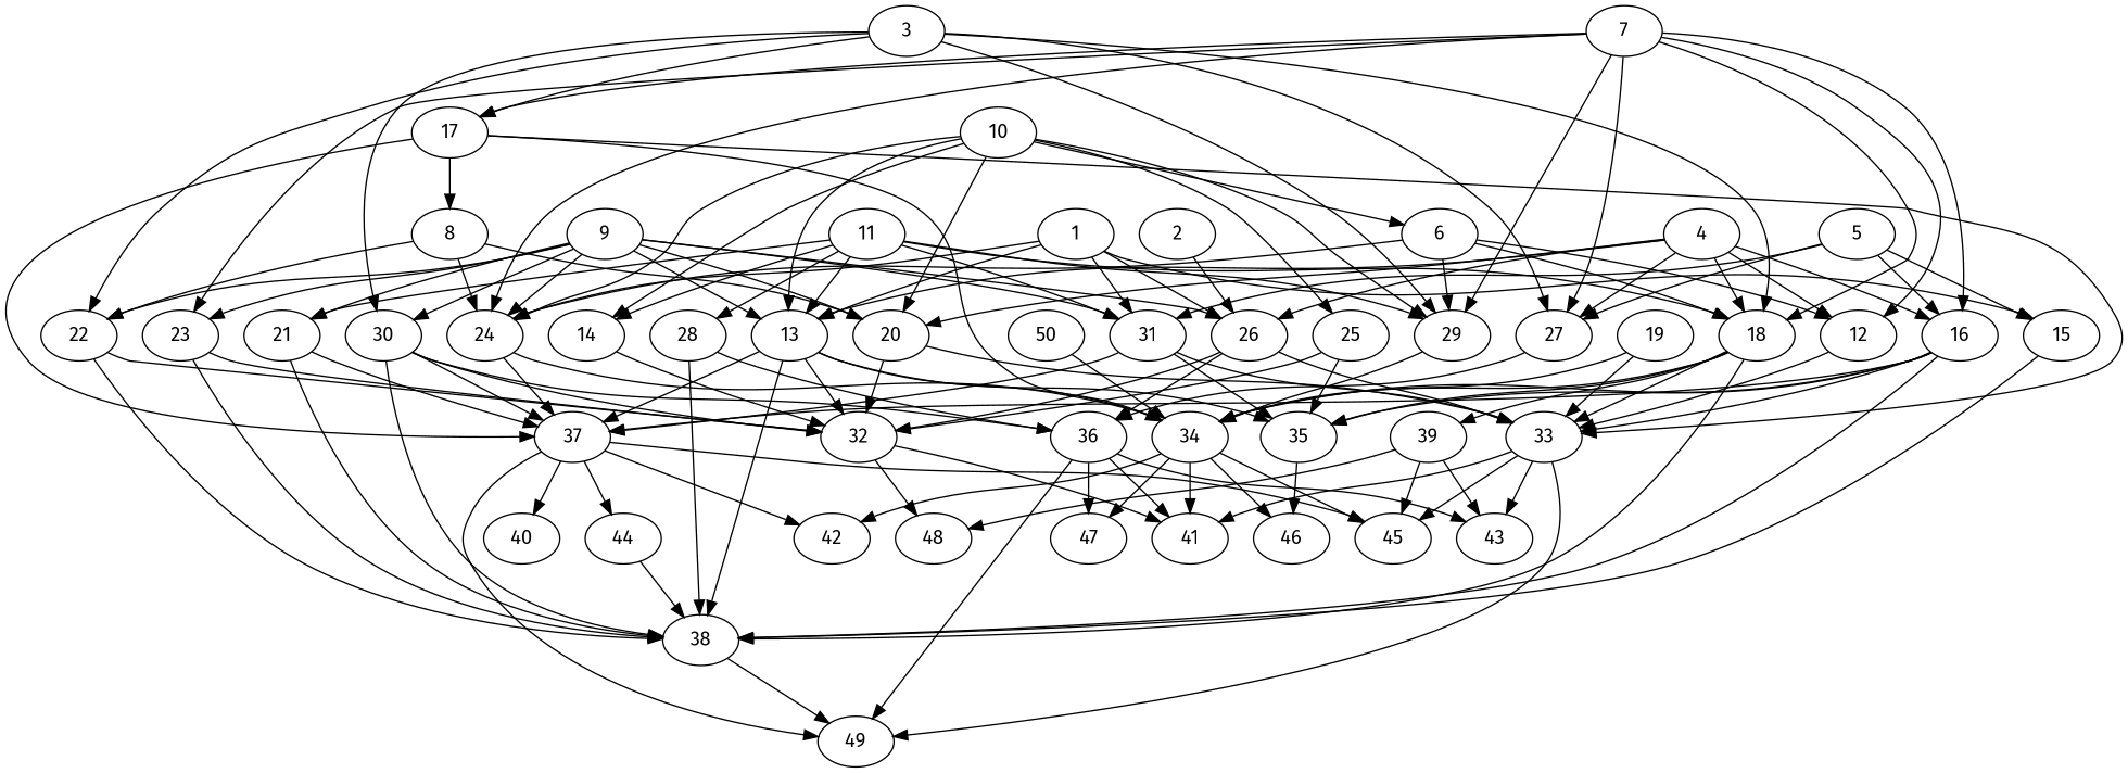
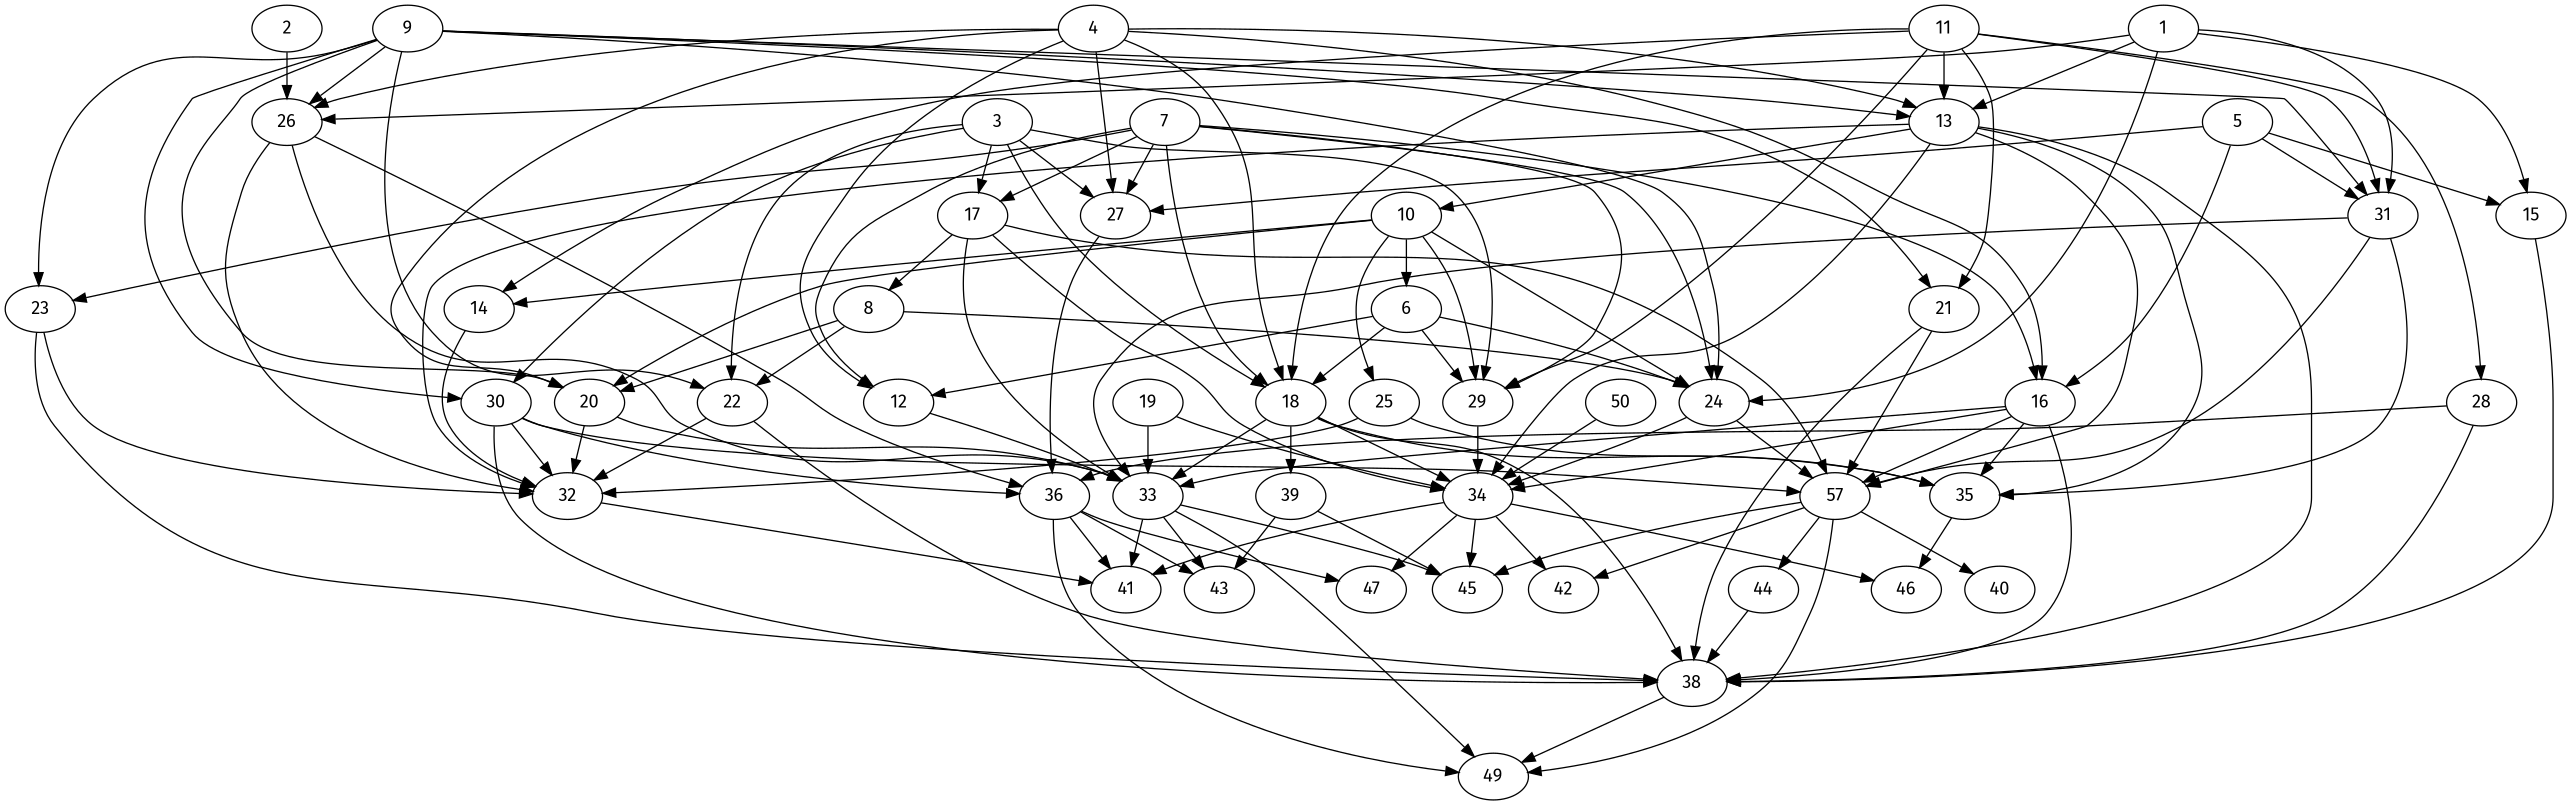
  digraph {
    fontname="Fira Sans"
    node [alpha=0.04 fontname="Fira Sans"]
    edge [fontname="Fira Sans"]
    1 [alpha=0.20 expect_size=26287104]
    13 [alpha=0.12 expect_size=24919040]
    15 [alpha=0.20 expect_size=44291072]
    24 [expect_size=8571904]
    26 [alpha=0.20 expect_size=38089728]
    31 [alpha=0.12 expect_size=26298368]
    32 [alpha=0.18 expect_size=37372928]
    34 [alpha=0.19 expect_size=31469568]
    35 [alpha=0.01 expect_size=41764864]
-   37 [alpha=0.01 expect_size=43551744]
+   37 [alpha=0.01 expect_size=43551744 label=57]
    38 [alpha=0.03 expect_size=17975296]
    33 [alpha=0.13 expect_size=39649280]
    36 [alpha=0.08 expect_size=43674624]
    41 [alpha=0.08 expect_size=24058880]
-   48 [alpha=0.02 expect_size=51334144]
    45 [alpha=0.12 expect_size=27022336]
    42 [alpha=0.08 expect_size=51912704]
    46 [alpha=0.11 expect_size=29111296]
    47 [alpha=0.19 expect_size=48836608]
    40 [expect_size=36283392]
    49 [alpha=0.17 expect_size=12182528]
    44 [alpha=0.08 expect_size=30432256]
    43 [alpha=0.17 expect_size=47478784]
    2 [alpha=0.19 expect_size=41946112]
    3 [alpha=0.03 expect_size=50772992]
    17 [alpha=0.05 expect_size=17564672]
    18 [alpha=0.18 expect_size=28006400]
    22 [alpha=0.01 expect_size=42559488]
    27 [alpha=0.09 expect_size=27541504]
    29 [alpha=0.07 expect_size=35340288]
    30 [alpha=0.15 expect_size=16907264]
    8 [alpha=0.01 expect_size=10128384]
    39 [alpha=0.17 expect_size=19017728]
    4 [alpha=0.05 expect_size=34171904]
    12 [alpha=0.14 expect_size=27246592]
    16 [alpha=0.16 expect_size=17379328]
    20 [expect_size=37150720]
    5 [alpha=0.09 expect_size=25567232]
    6 [alpha=0.00 expect_size=11596800]
    7 [expect_size=29006848]
    23 [alpha=0.17 expect_size=27436032]
    9 [alpha=0.02 expect_size=42033152]
    21 [alpha=0.05 expect_size=45470720]
    10 [expect_size=6713344]
    14 [alpha=0.13 expect_size=31491072]
    25 [alpha=0.01 expect_size=38374400]
    19 [alpha=0.12 expect_size=31475712]
    11 [alpha=0.19 expect_size=27627520]
    28 [alpha=0.00 expect_size=39747584]
    50 [alpha=0.18 expect_size=51987456]
    1 -> 13
    1 -> 15
    1 -> 24
    1 -> 26
    1 -> 31
    13 -> 32
    13 -> 34
    13 -> 35
    13 -> 37
    13 -> 38
    15 -> 38
    24 -> 34
    24 -> 37
    26 -> 32
    26 -> 33
    26 -> 36
    31 -> 35
    31 -> 37
    31 -> 33
    32 -> 41
-   32 -> 48
    34 -> 41
    34 -> 45
    34 -> 42
    34 -> 46
    34 -> 47
    35 -> 46
    37 -> 45
    37 -> 42
    37 -> 40
    37 -> 49
    37 -> 44
    38 -> 49
    33 -> 41
    33 -> 45
    33 -> 49
    33 -> 43
    36 -> 41
    36 -> 47
    36 -> 49
    36 -> 43
    44 -> 38
    2 -> 26
    3 -> 17
    3 -> 18
    3 -> 22
    3 -> 27
    3 -> 29
    3 -> 30
    17 -> 34
    17 -> 37
    17 -> 33
    17 -> 8
    18 -> 34
    18 -> 35
    18 -> 38
    18 -> 33
    18 -> 39
    22 -> 32
    22 -> 38
    27 -> 36
    29 -> 34
    30 -> 32
    30 -> 37
    30 -> 38
    30 -> 36
    8 -> 24
    8 -> 22
    8 -> 20
-   39 -> 48
    39 -> 45
    39 -> 43
    4 -> 13
    4 -> 26
    4 -> 18
    4 -> 27
    4 -> 12
    4 -> 16
    4 -> 20
    12 -> 33
    16 -> 34
    16 -> 35
    16 -> 37
    16 -> 38
    16 -> 33
    20 -> 32
    20 -> 33
    5 -> 15
    5 -> 31
    5 -> 27
    5 -> 16
    6 -> 24
    6 -> 18
    6 -> 29
    6 -> 12
    7 -> 24
    7 -> 17
    7 -> 18
    7 -> 27
    7 -> 29
    7 -> 12
    7 -> 16
    7 -> 23
    23 -> 32
    23 -> 38
    9 -> 13
    9 -> 24
    9 -> 26
    9 -> 31
    9 -> 22
    9 -> 30
    9 -> 20
    9 -> 23
    9 -> 21
    21 -> 37
    21 -> 38
-   10 -> 13
+   13 -> 10
    10 -> 24
    10 -> 29
    10 -> 20
    10 -> 6
    10 -> 14
    10 -> 25
    14 -> 32
    25 -> 32
    25 -> 35
    19 -> 34
    19 -> 33
    11 -> 13
    11 -> 31
    11 -> 18
    11 -> 29
    11 -> 21
    11 -> 14
    11 -> 28
    28 -> 38
    28 -> 36
    50 -> 34
  }
